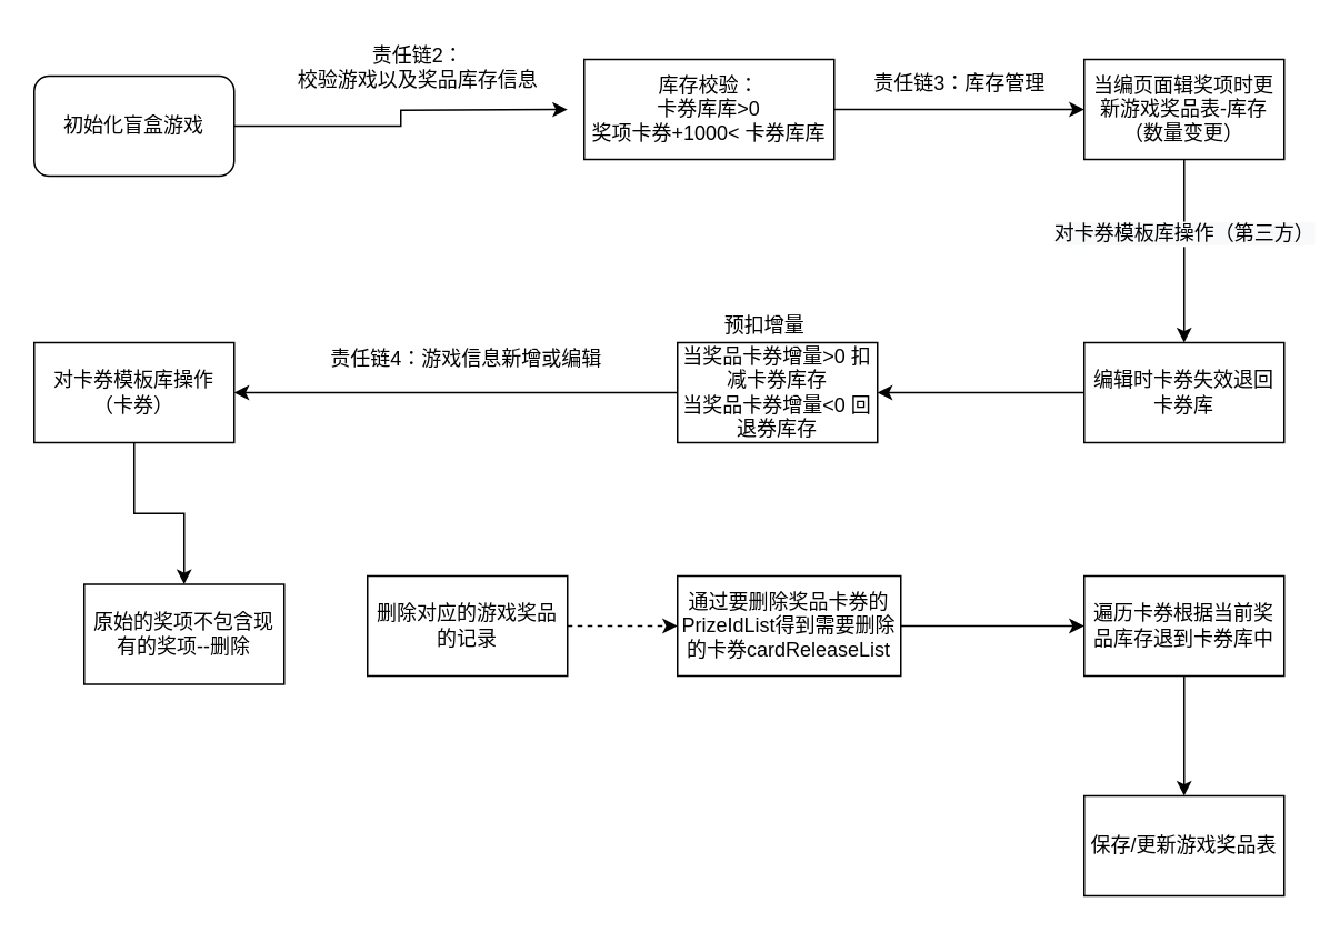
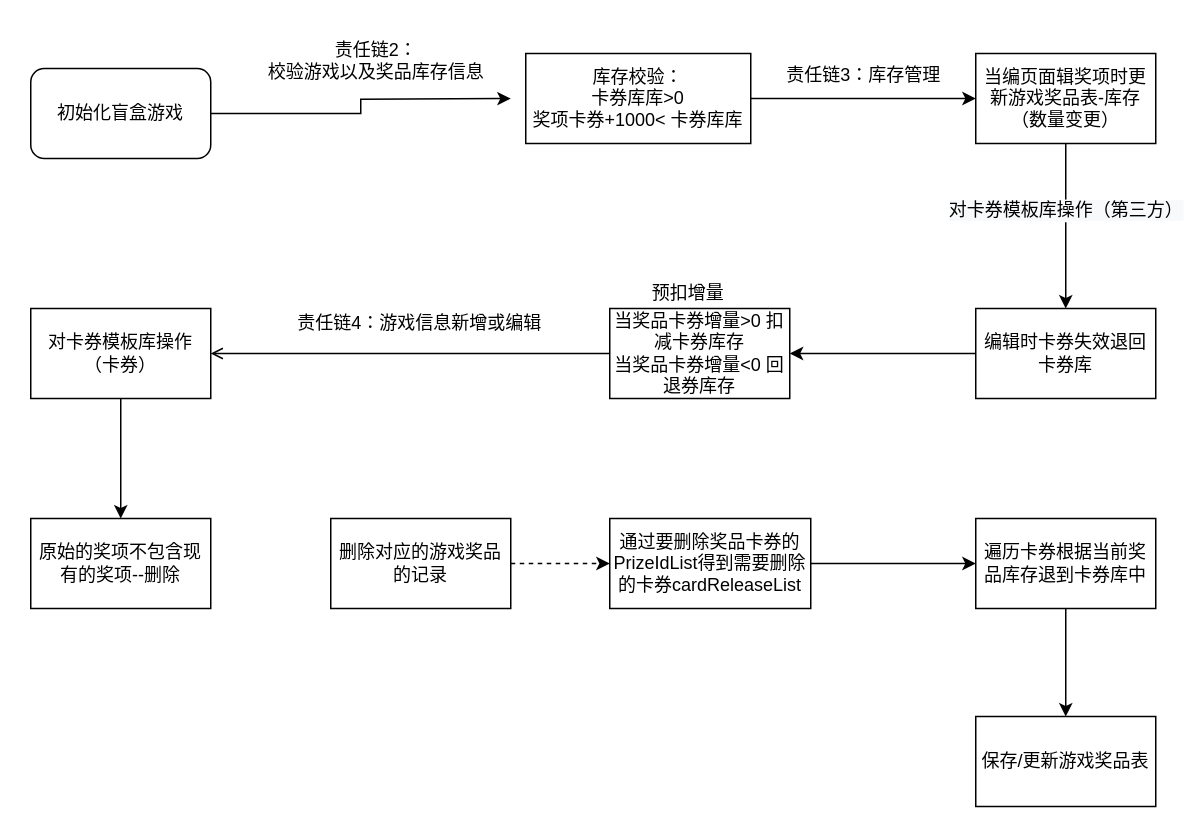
  <mxCell id="0" />
  <mxCell id="1" parent="0" />
  <mxCell id="2" style="edgeStyle=orthogonalEdgeStyle;rounded=0;orthogonalLoop=1;jettySize=auto;html=1;" edge="1" parent="1" source="3"><mxGeometry relative="1" as="geometry"><mxPoint x="340" y="65" as="targetPoint" /></mxGeometry></mxCell>
  <mxCell id="3" value="初始化盲盒游戏" style="rounded=1;whiteSpace=wrap;html=1;" vertex="1" parent="1"><mxGeometry x="20" y="45" width="120" height="60" as="geometry" /></mxCell>
  <mxCell id="4" value="" style="edgeStyle=orthogonalEdgeStyle;rounded=0;orthogonalLoop=1;jettySize=auto;html=1;" edge="1" parent="1" source="5" target="9"><mxGeometry relative="1" as="geometry" /></mxCell>
  <mxCell id="5" value="库存校验：&lt;br&gt;卡券库库&amp;gt;0&lt;br&gt;奖项卡券+1000&amp;lt; 卡券库库" style="rounded=0;whiteSpace=wrap;html=1;" vertex="1" parent="1"><mxGeometry x="350" y="35" width="150" height="60" as="geometry" /></mxCell>
  <mxCell id="6" value="&lt;span style=&quot;&quot;&gt;责任链2：&lt;br&gt;校验游戏以及奖品库存信息&lt;/span&gt;" style="text;html=1;align=center;verticalAlign=middle;resizable=0;points=[];autosize=1;strokeColor=none;fillColor=none;" vertex="1" parent="1"><mxGeometry x="165" y="20" width="170" height="40" as="geometry" /></mxCell>
  <mxCell id="7" value="" style="edgeStyle=orthogonalEdgeStyle;rounded=0;orthogonalLoop=1;jettySize=auto;html=1;" edge="1" parent="1" source="9" target="12"><mxGeometry relative="1" as="geometry" /></mxCell>
  <mxCell id="8" value="&lt;span style=&quot;font-size: 12px; background-color: rgb(248, 249, 250);&quot;&gt;对卡券模板库操作（第三方）&lt;/span&gt;" style="edgeLabel;html=1;align=center;verticalAlign=middle;resizable=0;points=[];" vertex="1" connectable="0" parent="7"><mxGeometry x="-0.2" y="-1" relative="1" as="geometry"><mxPoint as="offset" /></mxGeometry></mxCell>
  <mxCell id="9" value="当编页面辑奖项时更新游戏奖品表-库存（数量变更）" style="whiteSpace=wrap;html=1;rounded=0;" vertex="1" parent="1"><mxGeometry x="650" y="35" width="120" height="60" as="geometry" /></mxCell>
  <mxCell id="10" value="责任链3：库存管理" style="text;html=1;align=center;verticalAlign=middle;resizable=0;points=[];autosize=1;strokeColor=none;fillColor=none;" vertex="1" parent="1"><mxGeometry x="510" y="35" width="130" height="30" as="geometry" /></mxCell>
  <mxCell id="11" value="" style="edgeStyle=orthogonalEdgeStyle;rounded=0;orthogonalLoop=1;jettySize=auto;html=1;" edge="1" parent="1" source="12" target="14"><mxGeometry relative="1" as="geometry" /></mxCell>
  <mxCell id="12" value="编辑时卡券失效退回卡券库" style="whiteSpace=wrap;html=1;rounded=0;" vertex="1" parent="1"><mxGeometry x="650" y="205" width="120" height="60" as="geometry" /></mxCell>
- <mxCell id="13" value="" style="edgeStyle=orthogonalEdgeStyle;rounded=0;orthogonalLoop=1;jettySize=auto;html=1;" edge="1" parent="1" source="14" target="16"><mxGeometry relative="1" as="geometry" /></mxCell>
+ <mxCell id="13" value="" style="edgeStyle=orthogonalEdgeStyle;rounded=0;orthogonalLoop=1;jettySize=auto;html=1;endArrow=open;" edge="1" parent="1" source="14" target="16"><mxGeometry relative="1" as="geometry" /></mxCell>
  <mxCell id="14" value="当奖品卡券增量&amp;gt;0 扣减卡券库存&lt;br&gt;当奖品卡券增量&amp;lt;0 回退券库存" style="whiteSpace=wrap;html=1;rounded=0;" vertex="1" parent="1"><mxGeometry x="406" y="205" width="120" height="60" as="geometry" /></mxCell>
  <mxCell id="15" value="" style="edgeStyle=orthogonalEdgeStyle;rounded=0;orthogonalLoop=1;jettySize=auto;html=1;" edge="1" parent="1" source="16" target="19"><mxGeometry relative="1" as="geometry" /></mxCell>
  <mxCell id="16" value="对卡券模板库操作（卡券）" style="whiteSpace=wrap;html=1;rounded=0;" vertex="1" parent="1"><mxGeometry x="20" y="205" width="120" height="60" as="geometry" /></mxCell>
  <mxCell id="17" value="责任链4：游戏信息新增或编辑" style="text;html=1;align=center;verticalAlign=middle;resizable=0;points=[];autosize=1;strokeColor=none;fillColor=none;" vertex="1" parent="1"><mxGeometry x="184" y="200" width="190" height="30" as="geometry" /></mxCell>
  <mxCell id="18" value="预扣增量" style="text;html=1;align=center;verticalAlign=middle;resizable=0;points=[];autosize=1;strokeColor=none;fillColor=none;" vertex="1" parent="1"><mxGeometry x="423" y="180" width="70" height="30" as="geometry" /></mxCell>
- <mxCell id="19" value="原始的奖项不包含现有的奖项--删除" style="whiteSpace=wrap;html=1;rounded=0;" vertex="1" parent="1"><mxGeometry x="50" y="350" width="120" height="60" as="geometry" /></mxCell>
+ <mxCell id="19" value="原始的奖项不包含现有的奖项--删除" style="whiteSpace=wrap;html=1;rounded=0;" vertex="1" parent="1"><mxGeometry x="20" y="345" width="120" height="60" as="geometry" /></mxCell>
  <mxCell id="20" value="" style="edgeStyle=orthogonalEdgeStyle;rounded=0;orthogonalLoop=1;jettySize=auto;html=1;dashed=1;" edge="1" parent="1" source="21" target="23"><mxGeometry relative="1" as="geometry" /></mxCell>
  <mxCell id="21" value="删除对应的游戏奖品的记录" style="whiteSpace=wrap;html=1;rounded=0;" vertex="1" parent="1"><mxGeometry x="220" y="345" width="120" height="60" as="geometry" /></mxCell>
  <mxCell id="22" value="" style="edgeStyle=orthogonalEdgeStyle;rounded=0;orthogonalLoop=1;jettySize=auto;html=1;" edge="1" parent="1" source="23" target="25"><mxGeometry relative="1" as="geometry" /></mxCell>
  <mxCell id="23" value="通过要删除奖品卡券的PrizeIdList得到需要删除的卡券cardReleaseList" style="whiteSpace=wrap;html=1;rounded=0;" vertex="1" parent="1"><mxGeometry x="406" y="345" width="134" height="60" as="geometry" /></mxCell>
  <mxCell id="24" value="" style="edgeStyle=orthogonalEdgeStyle;rounded=0;orthogonalLoop=1;jettySize=auto;html=1;" edge="1" parent="1" source="25" target="26"><mxGeometry relative="1" as="geometry" /></mxCell>
  <mxCell id="25" value="遍历卡券根据当前奖品库存退到卡券库中" style="whiteSpace=wrap;html=1;rounded=0;" vertex="1" parent="1"><mxGeometry x="650" y="345" width="120" height="60" as="geometry" /></mxCell>
  <mxCell id="26" value="保存/更新游戏奖品表" style="whiteSpace=wrap;html=1;rounded=0;" vertex="1" parent="1"><mxGeometry x="650" y="477" width="120" height="60" as="geometry" /></mxCell>
